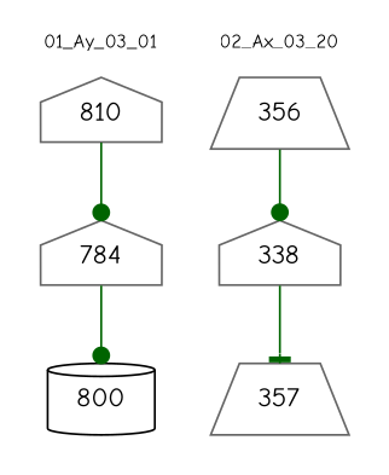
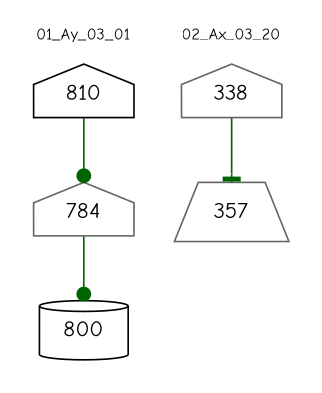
  digraph {
    fontname="Comic Neue"
    node [color=gray40 fontname="Comic Neue" shape=house]
    edge [arrowhead=dot color=darkgreen fontname="Comic Neue"]
-   n1 [label=810]
+   n1 [color=black label=810]
    n2 [label=784]
    n3 [color=black label=800 shape=cylinder]
-   n4 [label=356 shape=trapezium]
    n5 [label=338]
    n6 [label=357 shape=trapezium]
    subgraph cluster_1 {
      color=white
      fontsize=10
      label="01_Ay_03_01"
      n1
      n2
      n3
    }
    subgraph cluster_2 {
      color=white
      fontsize=10
      label="02_Ax_03_20"
-     n4
      n5
      n6
    }
    n1 -> n2
    n2 -> n3
-   n4 -> n5
    n5 -> n6 [arrowhead=tee]
  }
